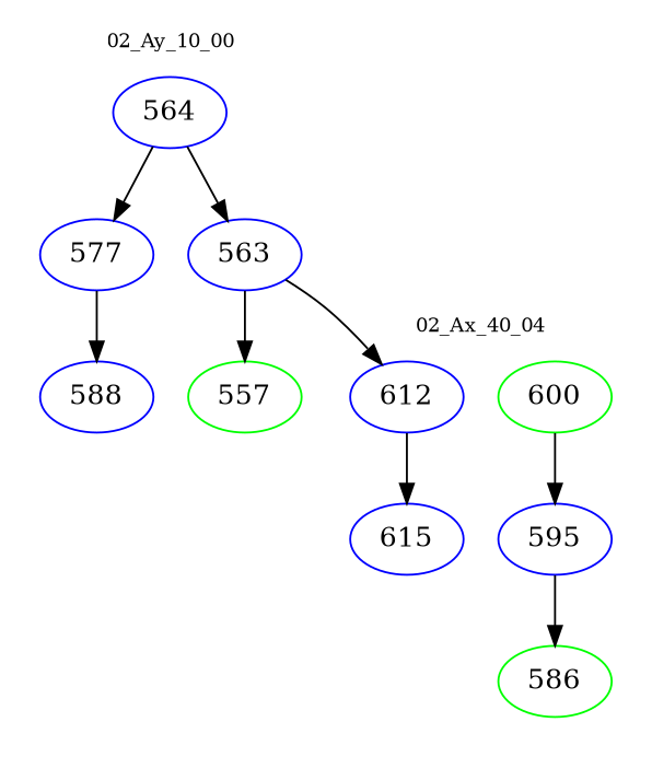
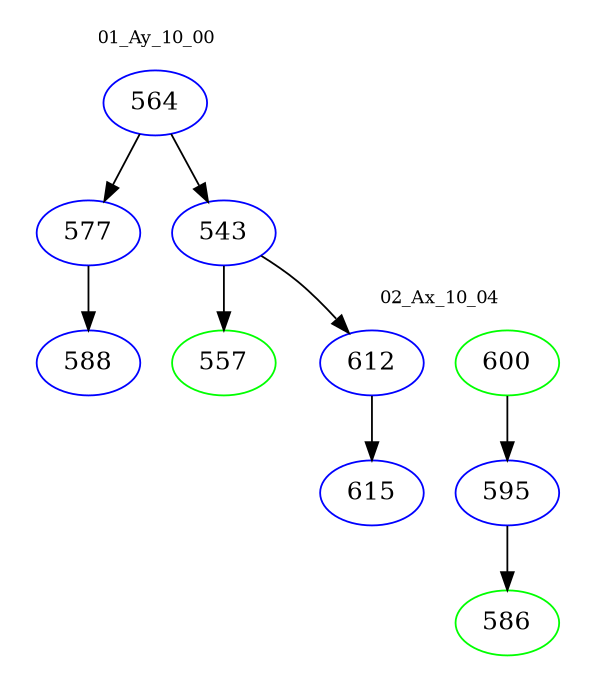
  digraph {
    node [color=blue]
    edge [color=black]
    n1 [color=green label=600]
    n2 [label=595]
    n3 [label=612]
    n4 [color=green label=586]
    n5 [label=615]
    n6 [label=564]
-   n7 [label=563]
+   n7 [label=543]
    n8 [label=577]
    n9 [color=green label=557]
    n10 [label=588]
    subgraph cluster_1 {
      color=white
      fontsize=10
-     label="02_Ax_40_04"
+     label="02_Ax_10_04"
      n1
      n2
      n3
      n4
      n5
    }
    subgraph cluster_2 {
      color=white
      fontsize=10
-     label="02_Ay_10_00"
+     label="01_Ay_10_00"
      n6
      n7
      n8
      n9
      n10
    }
    n1 -> n2
    n2 -> n4
    n3 -> n5
    n6 -> n7
    n6 -> n8
    n7 -> n3
    n7 -> n9
    n8 -> n10
  }
